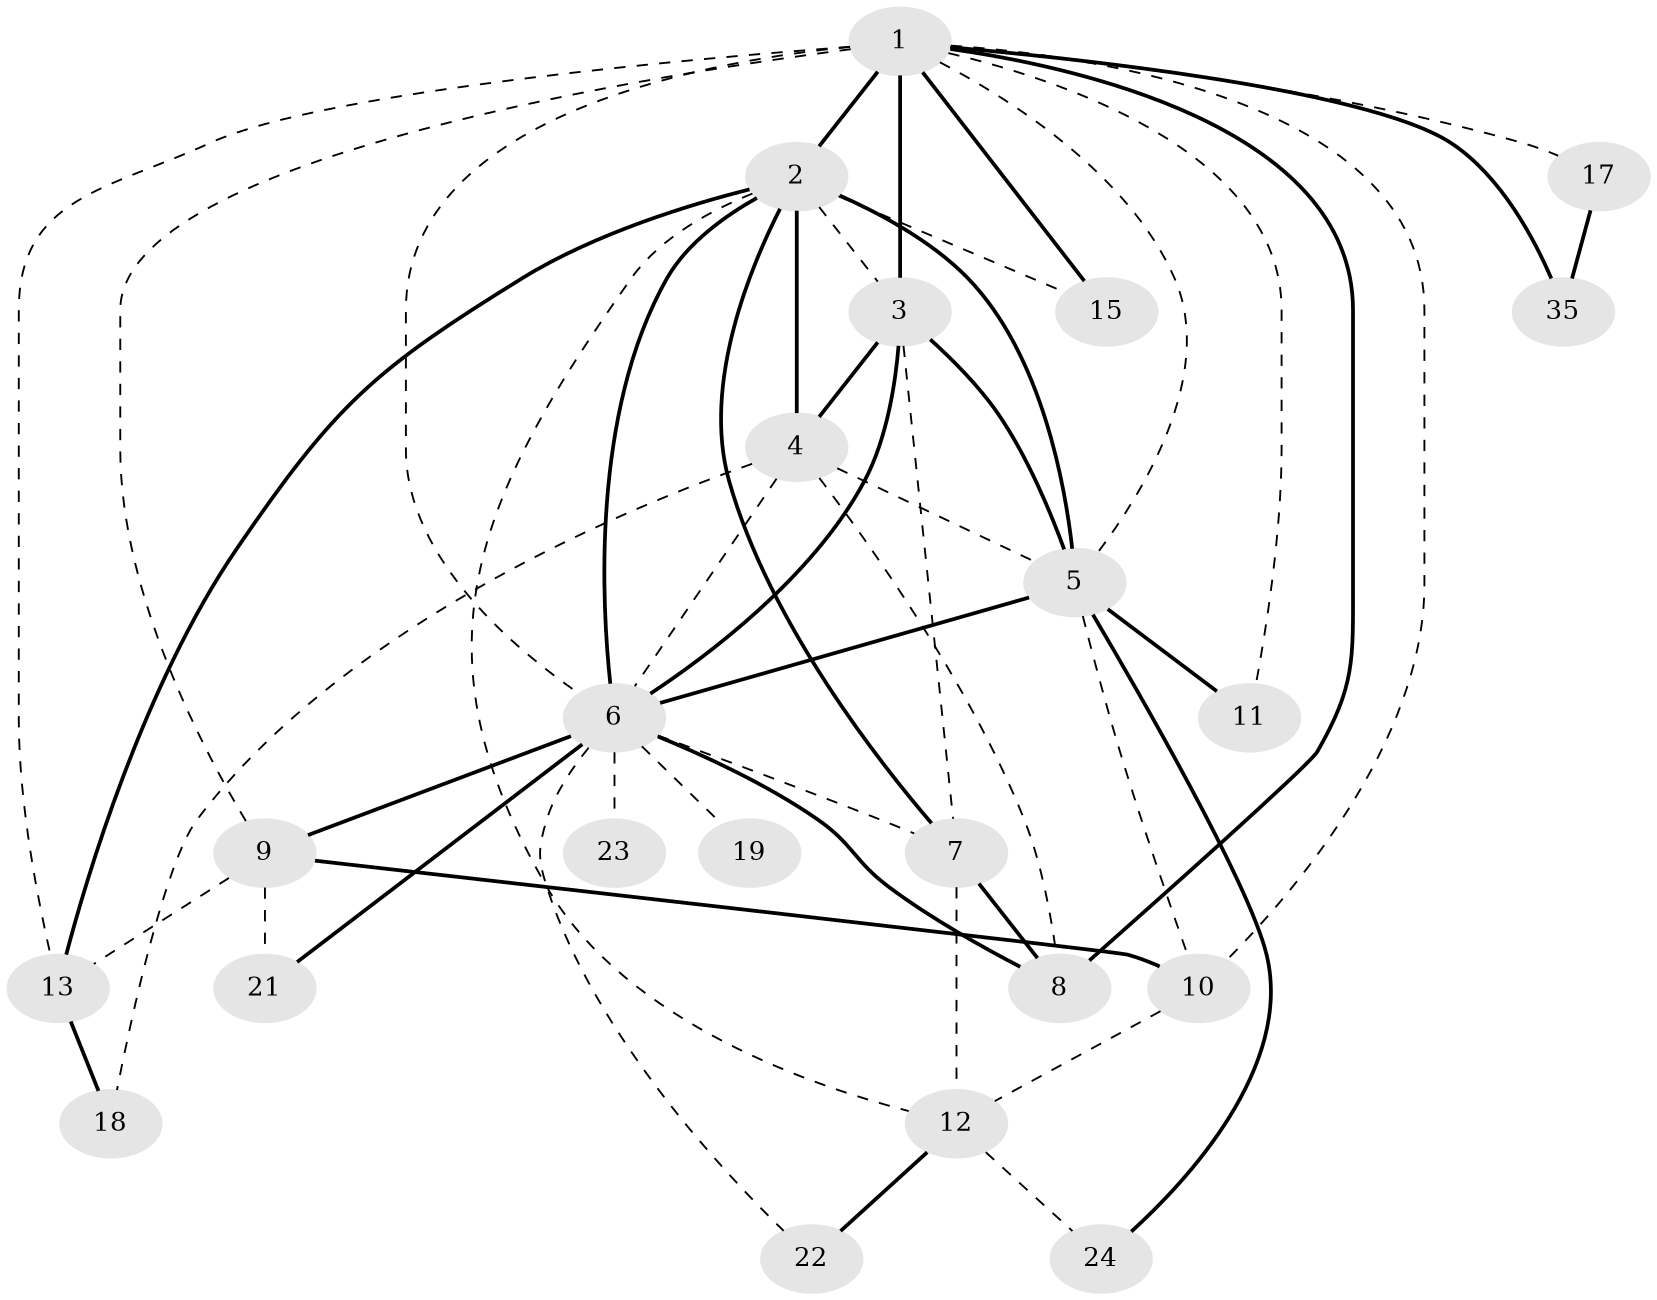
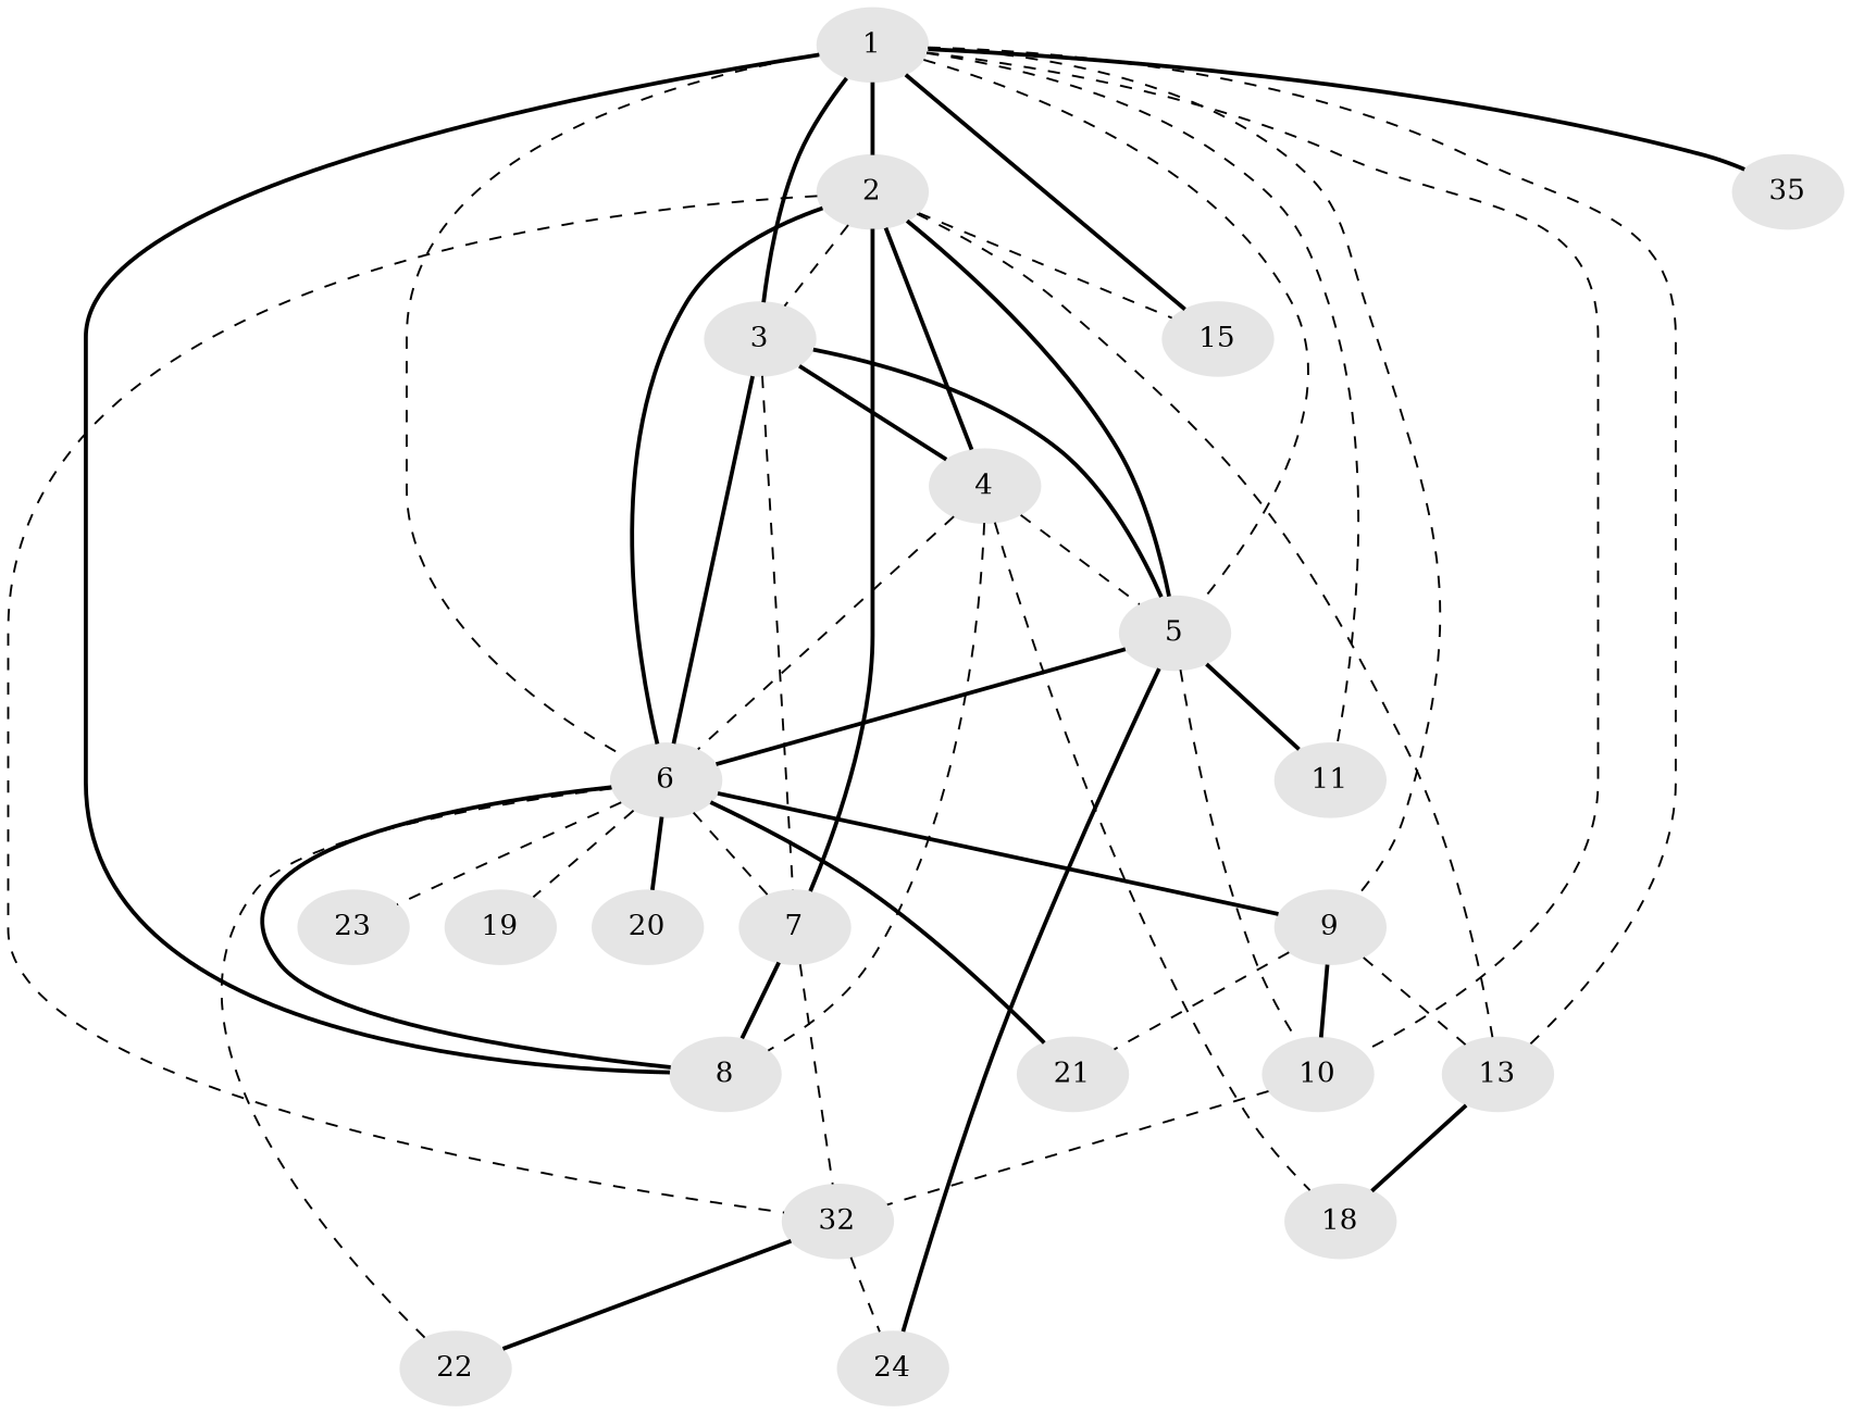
  graph {
    node [color=gray90 style=filled]
    edge [style=bold weight=1.0]
    1
    2
    3
    5
    6
    8
    9
    10
    11
    13
    15
-   17
    n13 [label=35]
    4
    7
-   12
+   12 [label=32]
    18
    24
    19
+   20
    21
    22
    23
    1 -- 2 [weight=4.0]
    1 -- 3 [weight=3.0]
    1 -- 5 [style=dashed weight=2.0]
    1 -- 6 [style=dashed weight=4.0]
    1 -- 8
    1 -- 9 [style=dashed]
    1 -- 10 [style=dashed]
    1 -- 11 [style=dashed]
    1 -- 13 [style=dashed]
    1 -- 15
-   1 -- 17 [style=dashed]
    1 -- n13
    2 -- 3 [style=dashed weight=5.0]
    2 -- 5 [weight=2.0]
    2 -- 6 [weight=4.0]
-   2 -- 13
+   2 -- 13 [style=dashed]
    2 -- 15 [style=dashed]
    2 -- 4 [weight=4.0]
    2 -- 7 [weight=2.0]
    2 -- 12 [style=dashed]
    3 -- 5
    3 -- 6 [weight=3.0]
    3 -- 4 [weight=2.0]
    3 -- 7 [style=dashed weight=6.0]
    5 -- 6 [weight=2.0]
    5 -- 10 [style=dashed]
    5 -- 11
    5 -- 24
    6 -- 8
    6 -- 9 [weight=6.0]
    6 -- 7 [style=dashed weight=3.0]
    6 -- 19 [style=dashed]
+   6 -- 20
    6 -- 21
    6 -- 22 [style=dashed]
    6 -- 23 [style=dashed]
    9 -- 10
    9 -- 13 [style=dashed]
    9 -- 21 [style=dashed]
    10 -- 12 [style=dashed]
    13 -- 18
-   17 -- n13
    4 -- 5 [style=dashed weight=3.0]
    4 -- 6 [style=dashed weight=4.0]
    4 -- 8 [style=dashed weight=2.0]
    4 -- 18 [style=dashed]
    7 -- 8
    7 -- 12 [style=dashed]
    12 -- 24 [style=dashed]
    12 -- 22
  }
